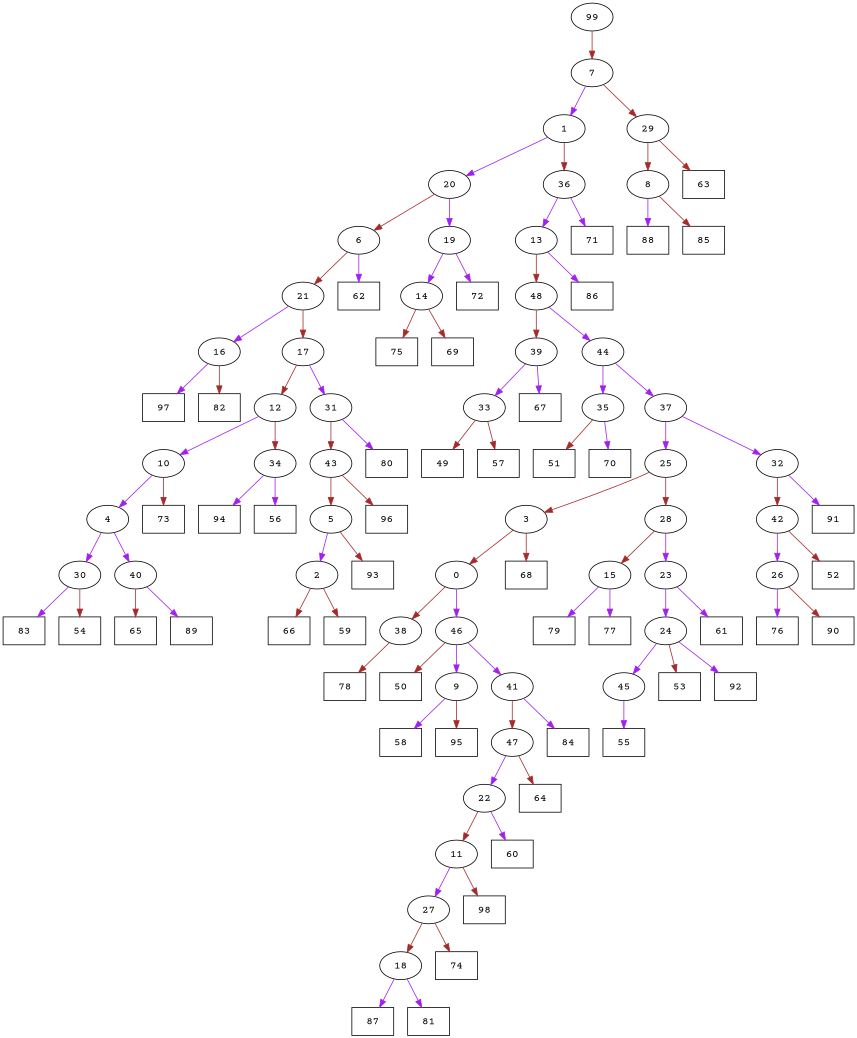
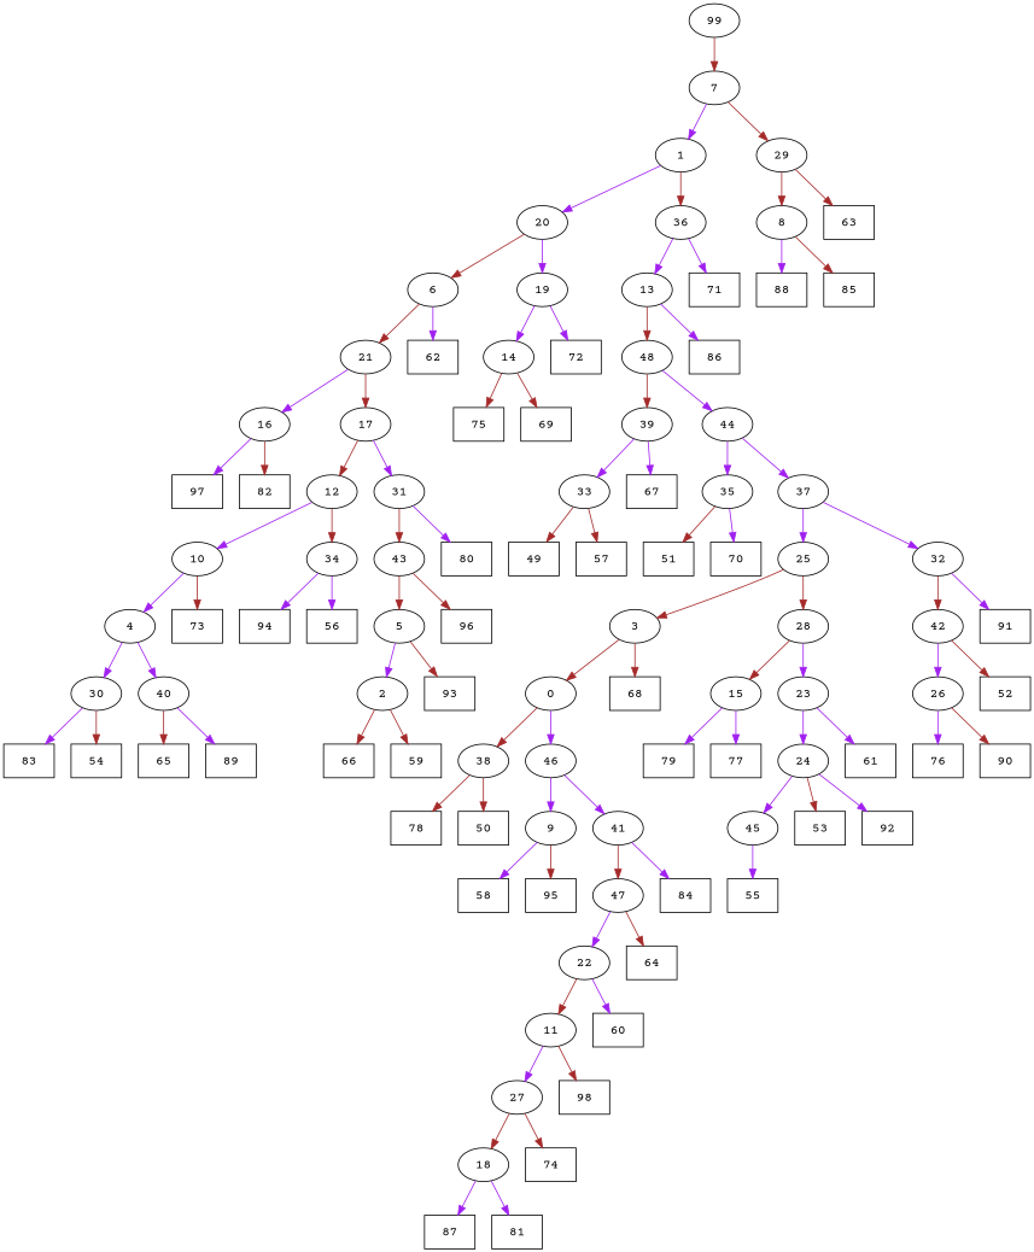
  digraph {
    fontname="Courier Prime"
    node [fontname="Courier Prime"]
    edge [color=purple fontname="Courier Prime"]
    n1 [label=0]
    n2 [label=38]
    n3 [label=46]
    n4 [label=50 shape=box]
    n5 [label=78 shape=box]
    n6 [label=9]
    n7 [label=41]
    n8 [label=1]
    n9 [label=20]
    n10 [label=36]
    n11 [label=6]
    n12 [label=19]
    n13 [label=13]
    n14 [label=71 shape=box]
    n15 [label=2]
    n16 [label=66 shape=box]
    n17 [label=59 shape=box]
    n18 [label=3]
    n19 [label=68 shape=box]
    n20 [label=4]
    n21 [label=30]
    n22 [label=40]
    n23 [label=83 shape=box]
    n24 [label=54 shape=box]
    n25 [label=65 shape=box]
    n26 [label=89 shape=box]
    n27 [label=5]
    n28 [label=93 shape=box]
    n29 [label=21]
    n30 [label=62 shape=box]
    n31 [label=16]
    n32 [label=17]
    n33 [label=7]
    n34 [label=29]
    n35 [label=8]
    n36 [label=63 shape=box]
    n37 [label=88 shape=box]
    n38 [label=85 shape=box]
    n39 [label=58 shape=box]
    n40 [label=95 shape=box]
    n41 [label=10]
    n42 [label=73 shape=box]
    n43 [label=11]
    n44 [label=27]
    n45 [label=98 shape=box]
    n46 [label=18]
    n47 [label=74 shape=box]
    n48 [label=12]
    n49 [label=34]
    n50 [label=94 shape=box]
    n51 [label=56 shape=box]
    n52 [label=48]
    n53 [label=86 shape=box]
    n54 [label=39]
    n55 [label=44]
    n56 [label=14]
    n57 [label=75 shape=box]
    n58 [label=69 shape=box]
    n59 [label=15]
    n60 [label=79 shape=box]
    n61 [label=77 shape=box]
    n62 [label=97 shape=box]
    n63 [label=82 shape=box]
    n64 [label=31]
    n65 [label=43]
    n66 [label=80 shape=box]
    n67 [label=87 shape=box]
    n68 [label=81 shape=box]
    n69 [label=72 shape=box]
    n70 [label=22]
    n71 [label=60 shape=box]
    n72 [label=23]
    n73 [label=24]
    n74 [label=61 shape=box]
    n75 [label=45]
    n76 [label=53 shape=box]
    n77 [label=92 shape=box]
    n78 [label=55 shape=box]
    n79 [label=25]
    n80 [label=28]
    n81 [label=26]
    n82 [label=76 shape=box]
    n83 [label=90 shape=box]
    n84 [label=96 shape=box]
    n85 [label=32]
    n86 [label=42]
    n87 [label=91 shape=box]
    n88 [label=52 shape=box]
    n89 [label=33]
    n90 [label=49 shape=box]
    n91 [label=57 shape=box]
    n92 [label=35]
    n93 [label=51 shape=box]
    n94 [label=70 shape=box]
    n95 [label=37]
    n96 [label=67 shape=box]
    n97 [label=47]
    n98 [label=84 shape=box]
    n99 [label=64 shape=box]
    n100 [label=99]
    n1 -> n2 [color=brown]
    n1 -> n3
-   n3 -> n4 [color=brown]
+   n2 -> n4 [color=brown]
    n2 -> n5 [color=brown]
    n3 -> n6
    n3 -> n7
    n6 -> n39
    n6 -> n40 [color=brown]
    n7 -> n97 [color=brown]
    n7 -> n98
    n8 -> n9
    n8 -> n10 [color=brown]
    n9 -> n11 [color=brown]
    n9 -> n12
    n10 -> n13
    n10 -> n14
    n11 -> n29 [color=brown]
    n11 -> n30
    n12 -> n56
    n12 -> n69
    n13 -> n52 [color=brown]
    n13 -> n53
    n15 -> n16 [color=brown]
    n15 -> n17 [color=brown]
    n18 -> n1 [color=brown]
    n18 -> n19 [color=brown]
    n20 -> n21
    n20 -> n22
    n21 -> n23
    n21 -> n24 [color=brown]
    n22 -> n25 [color=brown]
    n22 -> n26
    n27 -> n15
    n27 -> n28 [color=brown]
    n29 -> n31
    n29 -> n32 [color=brown]
    n31 -> n62
    n31 -> n63 [color=brown]
    n32 -> n48 [color=brown]
    n32 -> n64
    n33 -> n8
    n33 -> n34 [color=brown]
    n34 -> n35 [color=brown]
    n34 -> n36 [color=brown]
    n35 -> n37
    n35 -> n38 [color=brown]
    n41 -> n20
    n41 -> n42 [color=brown]
    n43 -> n44
    n43 -> n45 [color=brown]
    n44 -> n46 [color=brown]
    n44 -> n47 [color=brown]
    n46 -> n67
    n46 -> n68
    n48 -> n41
    n48 -> n49 [color=brown]
    n49 -> n50
    n49 -> n51
    n52 -> n54 [color=brown]
    n52 -> n55
    n54 -> n89
    n54 -> n96
    n55 -> n92
    n55 -> n95
    n56 -> n57 [color=brown]
    n56 -> n58 [color=brown]
    n59 -> n60
    n59 -> n61
    n64 -> n65 [color=brown]
    n64 -> n66
    n65 -> n27 [color=brown]
    n65 -> n84 [color=brown]
    n70 -> n43 [color=brown]
    n70 -> n71
    n72 -> n73
    n72 -> n74
    n73 -> n75
    n73 -> n76 [color=brown]
    n73 -> n77
    n75 -> n78
    n79 -> n18 [color=brown]
    n79 -> n80 [color=brown]
    n80 -> n59 [color=brown]
    n80 -> n72
    n81 -> n82
    n81 -> n83 [color=brown]
    n85 -> n86 [color=brown]
    n85 -> n87
    n86 -> n81
    n86 -> n88 [color=brown]
    n89 -> n90 [color=brown]
    n89 -> n91 [color=brown]
    n92 -> n93 [color=brown]
    n92 -> n94
    n95 -> n79
    n95 -> n85
    n97 -> n70
    n97 -> n99 [color=brown]
    n100 -> n33 [color=brown]
  }
